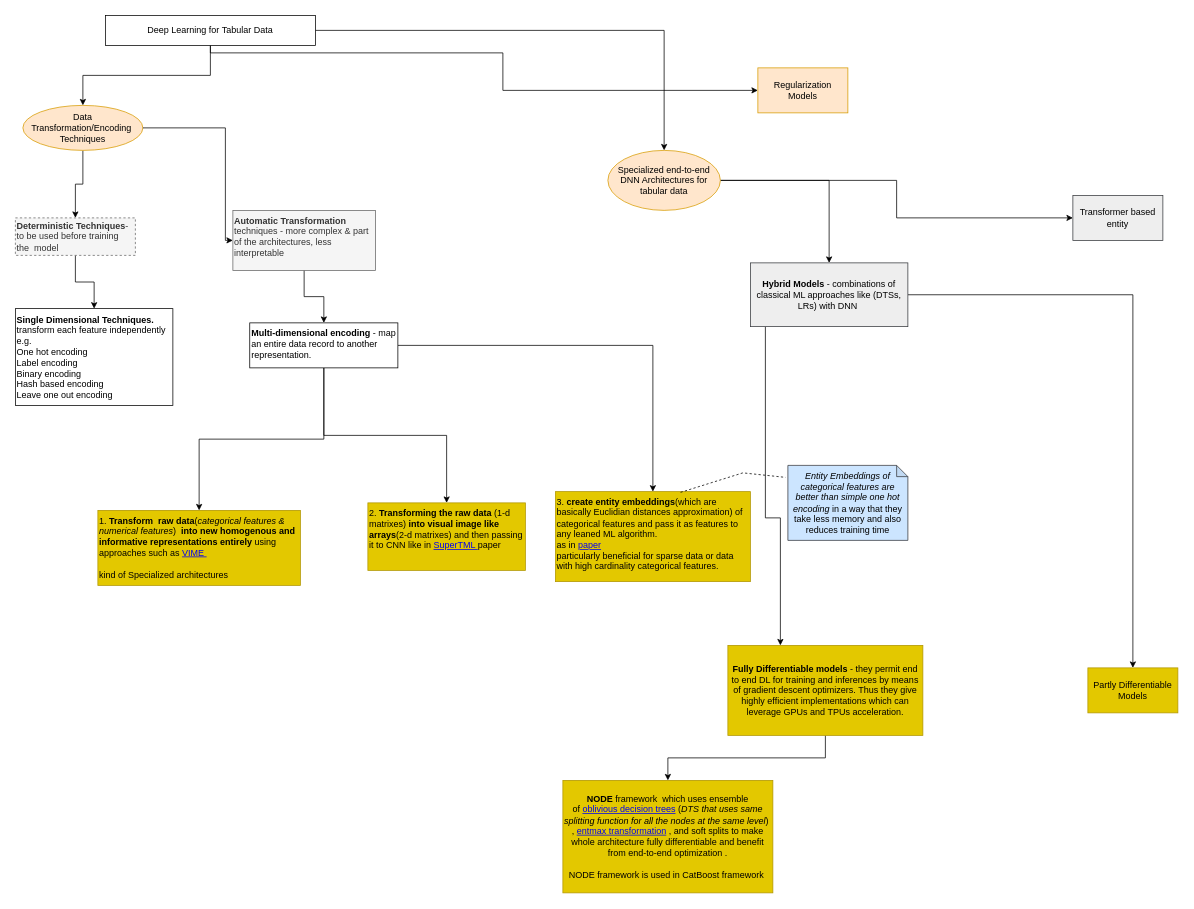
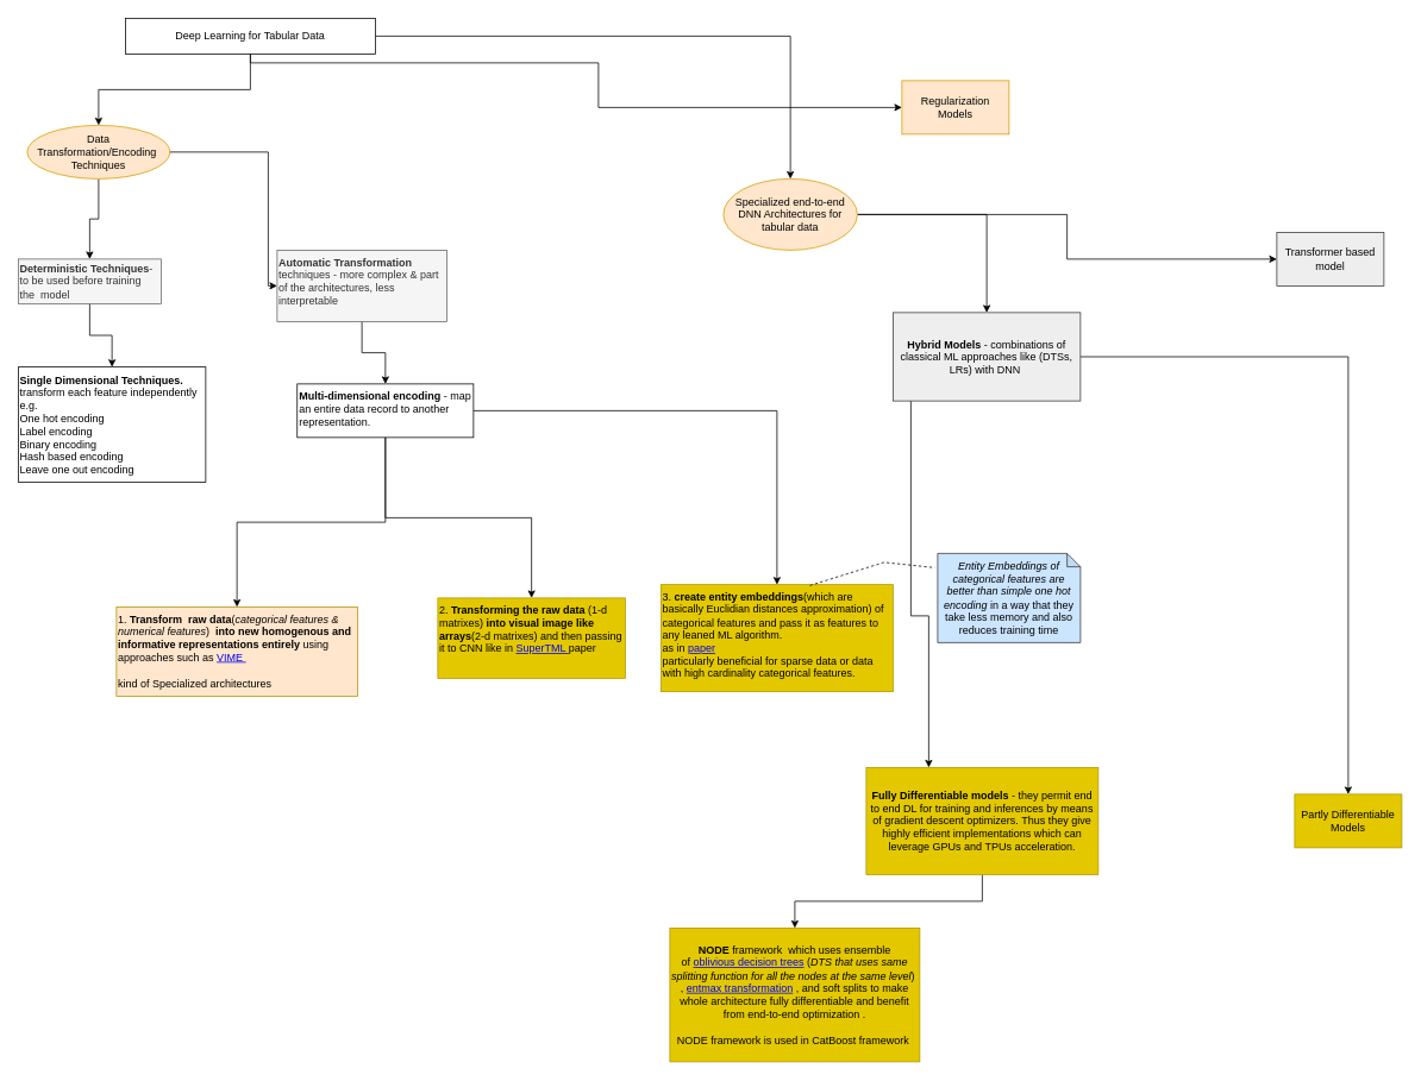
  <mxCell id="0" />
  <mxCell id="1" parent="0" />
  <mxCell id="2" value="" style="edgeStyle=orthogonalEdgeStyle;rounded=0;orthogonalLoop=1;jettySize=auto;html=1;" edge="1" parent="1" source="5" target="7"><mxGeometry relative="1" as="geometry" /></mxCell>
  <mxCell id="3" value="" style="edgeStyle=orthogonalEdgeStyle;rounded=0;orthogonalLoop=1;jettySize=auto;html=1;" edge="1" parent="1" source="5" target="10"><mxGeometry relative="1" as="geometry" /></mxCell>
  <mxCell id="4" value="" style="edgeStyle=orthogonalEdgeStyle;rounded=0;orthogonalLoop=1;jettySize=auto;html=1;" edge="1" parent="1" source="5" target="11"><mxGeometry relative="1" as="geometry"><Array as="points"><mxPoint x="280" y="70" /><mxPoint x="670" y="70" /></Array></mxGeometry></mxCell>
  <mxCell id="5" value="Deep Learning for Tabular Data" style="rounded=0;whiteSpace=wrap;html=1;" vertex="1" parent="1"><mxGeometry x="140" y="20" width="280" height="40" as="geometry" /></mxCell>
  <mxCell id="6" value="" style="edgeStyle=orthogonalEdgeStyle;rounded=0;orthogonalLoop=1;jettySize=auto;html=1;" edge="1" parent="1" source="7" target="14"><mxGeometry relative="1" as="geometry" /></mxCell>
  <mxCell id="7" value="Data Transformation/Encoding&amp;nbsp; Techniques" style="ellipse;whiteSpace=wrap;html=1;rounded=0;fillColor=#ffe6cc;strokeColor=#d79b00;" vertex="1" parent="1"><mxGeometry x="30" y="140" width="160" height="60" as="geometry" /></mxCell>
  <mxCell id="8" value="" style="edgeStyle=orthogonalEdgeStyle;rounded=0;orthogonalLoop=1;jettySize=auto;html=1;" edge="1" parent="1" source="10" target="29"><mxGeometry relative="1" as="geometry" /></mxCell>
  <mxCell id="9" value="" style="edgeStyle=orthogonalEdgeStyle;rounded=0;orthogonalLoop=1;jettySize=auto;html=1;" edge="1" parent="1" source="10" target="30"><mxGeometry relative="1" as="geometry" /></mxCell>
  <mxCell id="10" value="Specialized end-to-end DNN Architectures for tabular data" style="ellipse;whiteSpace=wrap;html=1;rounded=0;fillColor=#ffe6cc;strokeColor=#d79b00;" vertex="1" parent="1"><mxGeometry x="810" y="200" width="150" height="80" as="geometry" /></mxCell>
  <mxCell id="11" value="Regularization Models" style="whiteSpace=wrap;html=1;fillColor=#ffe6cc;strokeColor=#d79b00;rounded=0;" vertex="1" parent="1"><mxGeometry x="1010" y="90" width="120" height="60" as="geometry" /></mxCell>
  <mxCell id="12" value="" style="edgeStyle=orthogonalEdgeStyle;rounded=0;orthogonalLoop=1;jettySize=auto;html=1;exitX=1;exitY=0.5;exitDx=0;exitDy=0;" edge="1" parent="1" source="7" target="16"><mxGeometry relative="1" as="geometry"><mxPoint x="340" y="340" as="sourcePoint" /><Array as="points"><mxPoint x="300" y="170" /><mxPoint x="300" y="320" /></Array></mxGeometry></mxCell>
  <mxCell id="13" value="" style="edgeStyle=orthogonalEdgeStyle;rounded=0;orthogonalLoop=1;jettySize=auto;html=1;" edge="1" parent="1" source="14" target="17"><mxGeometry relative="1" as="geometry" /></mxCell>
- <mxCell id="14" value="&lt;b&gt;Deterministic Techniques&lt;/b&gt;- to be used before training the&amp;nbsp; model" style="whiteSpace=wrap;html=1;fillColor=#f5f5f5;strokeColor=#666666;rounded=0;align=left;fontColor=#333333;dashed=1;" vertex="1" parent="1"><mxGeometry x="20" y="290" width="160" height="50" as="geometry" /></mxCell>
+ <mxCell id="14" value="&lt;b&gt;Deterministic Techniques&lt;/b&gt;- to be used before training the&amp;nbsp; model" style="whiteSpace=wrap;html=1;fillColor=#f5f5f5;strokeColor=#666666;rounded=0;align=left;fontColor=#333333;" vertex="1" parent="1"><mxGeometry x="20" y="290" width="160" height="50" as="geometry" /></mxCell>
  <mxCell id="15" value="" style="edgeStyle=orthogonalEdgeStyle;rounded=0;orthogonalLoop=1;jettySize=auto;html=1;" edge="1" parent="1" source="16" target="21"><mxGeometry relative="1" as="geometry" /></mxCell>
  <mxCell id="16" value="&lt;b&gt;Automatic Transformation&lt;/b&gt; techniques - more complex &amp;amp; part of the architectures, less interpretable" style="whiteSpace=wrap;html=1;fillColor=#f5f5f5;strokeColor=#666666;rounded=0;align=left;verticalAlign=top;fontColor=#333333;" vertex="1" parent="1"><mxGeometry x="310" y="280" width="190" height="80" as="geometry" /></mxCell>
  <mxCell id="17" value="&lt;b&gt;Single Dimensional Techniques.&lt;/b&gt;&lt;br&gt;transform each feature independently&amp;nbsp;&lt;br&gt;e.g.&lt;br&gt;One hot encoding&lt;br&gt;Label encoding&lt;br&gt;Binary encoding&lt;br&gt;Hash based encoding&lt;br&gt;Leave one out encoding" style="rounded=0;whiteSpace=wrap;html=1;align=left;" vertex="1" parent="1"><mxGeometry x="20" y="411" width="210" height="129" as="geometry" /></mxCell>
  <mxCell id="18" value="" style="edgeStyle=orthogonalEdgeStyle;rounded=0;orthogonalLoop=1;jettySize=auto;html=1;" edge="1" parent="1" source="21" target="22"><mxGeometry relative="1" as="geometry" /></mxCell>
  <mxCell id="19" value="" style="edgeStyle=orthogonalEdgeStyle;rounded=0;orthogonalLoop=1;jettySize=auto;html=1;" edge="1" parent="1" source="21" target="23"><mxGeometry relative="1" as="geometry" /></mxCell>
  <mxCell id="20" value="" style="edgeStyle=orthogonalEdgeStyle;rounded=0;orthogonalLoop=1;jettySize=auto;html=1;" edge="1" parent="1" source="21" target="24"><mxGeometry relative="1" as="geometry" /></mxCell>
  <mxCell id="21" value="&lt;b&gt;Multi-dimensional encoding &lt;/b&gt;- map an entire data record to another representation." style="whiteSpace=wrap;html=1;align=left;verticalAlign=top;rounded=0;" vertex="1" parent="1"><mxGeometry x="332.5" y="430" width="197.5" height="60" as="geometry" /></mxCell>
- <mxCell id="22" value="1. &lt;b&gt;Transform&amp;nbsp; raw data&lt;/b&gt;(&lt;i&gt;categorical features &amp;amp; numerical features&lt;/i&gt;)&amp;nbsp; &lt;b&gt;into new homogenous and informative representations entirely &lt;/b&gt;using approaches such as &lt;a href=&quot;https://www.semanticscholar.org/paper/1be6ddac2e262ff915c9fc2eacbf615082240219&quot;&gt;VIME&lt;b&gt;&amp;nbsp;&lt;/b&gt;&lt;/a&gt;&lt;br&gt;&lt;br&gt;kind of Specialized architectures" style="whiteSpace=wrap;html=1;align=left;verticalAlign=top;fillColor=#e3c800;strokeColor=#B09500;fontColor=#000000;rounded=0;" vertex="1" parent="1"><mxGeometry x="130" y="680" width="270" height="100" as="geometry" /></mxCell>
+ <mxCell id="22" value="1. &lt;b&gt;Transform&amp;nbsp; raw data&lt;/b&gt;(&lt;i&gt;categorical features &amp;amp; numerical features&lt;/i&gt;)&amp;nbsp; &lt;b&gt;into new homogenous and informative representations entirely &lt;/b&gt;using approaches such as &lt;a href=&quot;https://www.semanticscholar.org/paper/1be6ddac2e262ff915c9fc2eacbf615082240219&quot;&gt;VIME&lt;b&gt;&amp;nbsp;&lt;/b&gt;&lt;/a&gt;&lt;br&gt;&lt;br&gt;kind of Specialized architectures" style="whiteSpace=wrap;html=1;align=left;verticalAlign=top;fillColor=#ffe6cc;strokeColor=#B09500;fontColor=#000000;rounded=0;" vertex="1" parent="1"><mxGeometry x="130" y="680" width="270" height="100" as="geometry" /></mxCell>
  <mxCell id="23" value="2. &lt;b&gt;Transforming the raw data&lt;/b&gt; (1-d matrixes) &lt;b&gt;into visual image like arrays&lt;/b&gt;(2-d matrixes) and then passing it to CNN like in &lt;a href=&quot;https://www.semanticscholar.org/paper/504fd8a5eec03ec865f43cae9886004ac7b96d67&quot;&gt;SuperTML &lt;/a&gt;paper" style="whiteSpace=wrap;html=1;align=left;verticalAlign=top;fillColor=#e3c800;strokeColor=#B09500;fontColor=#000000;rounded=0;" vertex="1" parent="1"><mxGeometry x="490" y="670" width="210" height="90" as="geometry" /></mxCell>
  <mxCell id="24" value="3. &lt;b&gt;create entity embeddings&lt;/b&gt;(which are basically Euclidian distances approximation) of categorical features and pass it as features to any leaned ML algorithm.&amp;nbsp;&lt;br&gt;as in &lt;a href=&quot;https://www.semanticscholar.org/paper/f9408afe434ab6ea5e852d92d5454063815a8685&quot;&gt;paper&lt;/a&gt;&lt;br&gt;particularly beneficial for sparse data or data with high cardinality categorical features." style="whiteSpace=wrap;html=1;align=left;verticalAlign=top;fillColor=#e3c800;strokeColor=#B09500;fontColor=#000000;rounded=0;" vertex="1" parent="1"><mxGeometry x="740" y="655" width="260" height="120" as="geometry" /></mxCell>
  <mxCell id="25" value="&lt;i&gt;Entity Embeddings of categorical features are better than simple one hot encoding&lt;/i&gt; in a way that they take less memory and also reduces training time" style="shape=note;whiteSpace=wrap;html=1;backgroundOutline=1;darkOpacity=0.05;size=15;fillColor=#cce5ff;strokeColor=#36393d;" vertex="1" parent="1"><mxGeometry x="1050" y="620" width="160" height="100" as="geometry" /></mxCell>
  <mxCell id="26" value="" style="endArrow=none;dashed=1;html=1;rounded=0;entryX=-0.019;entryY=0.16;entryDx=0;entryDy=0;entryPerimeter=0;exitX=0.642;exitY=0.008;exitDx=0;exitDy=0;exitPerimeter=0;" edge="1" parent="1" source="24" target="25"><mxGeometry width="50" height="50" relative="1" as="geometry"><mxPoint x="910" y="650" as="sourcePoint" /><mxPoint x="960" y="600" as="targetPoint" /><Array as="points"><mxPoint x="990" y="630" /></Array></mxGeometry></mxCell>
  <mxCell id="27" value="" style="edgeStyle=orthogonalEdgeStyle;rounded=0;orthogonalLoop=1;jettySize=auto;html=1;" edge="1" parent="1" source="29" target="32"><mxGeometry relative="1" as="geometry"><Array as="points"><mxPoint x="1020" y="690" /><mxPoint x="1040" y="690" /></Array></mxGeometry></mxCell>
  <mxCell id="28" value="" style="edgeStyle=orthogonalEdgeStyle;rounded=0;orthogonalLoop=1;jettySize=auto;html=1;" edge="1" parent="1" source="29" target="33"><mxGeometry relative="1" as="geometry" /></mxCell>
- <mxCell id="29" value="&lt;b&gt;Hybrid Models &lt;/b&gt;- combinations of classical ML approaches like (DTSs, LRs) with DNN&amp;nbsp;" style="whiteSpace=wrap;html=1;fillColor=#eeeeee;strokeColor=#36393d;rounded=0;" vertex="1" parent="1"><mxGeometry x="1000" y="350" width="210" height="85" as="geometry" /></mxCell>
- <mxCell id="30" value="Transformer based entity" style="whiteSpace=wrap;html=1;fillColor=#eeeeee;strokeColor=#36393d;rounded=0;" vertex="1" parent="1"><mxGeometry x="1430" y="260" width="120" height="60" as="geometry" /></mxCell>
+ <mxCell id="29" value="&lt;b&gt;Hybrid Models &lt;/b&gt;- combinations of classical ML approaches like (DTSs, LRs) with DNN&amp;nbsp;" style="whiteSpace=wrap;html=1;fillColor=#eeeeee;strokeColor=#36393d;rounded=0;" vertex="1" parent="1"><mxGeometry x="1000" y="350" width="210" height="99" as="geometry" /></mxCell>
+ <mxCell id="30" value="Transformer based model" style="whiteSpace=wrap;html=1;fillColor=#eeeeee;strokeColor=#36393d;rounded=0;" vertex="1" parent="1"><mxGeometry x="1430" y="260" width="120" height="60" as="geometry" /></mxCell>
  <mxCell id="31" value="" style="edgeStyle=orthogonalEdgeStyle;rounded=0;orthogonalLoop=1;jettySize=auto;html=1;" edge="1" parent="1" source="32" target="34"><mxGeometry relative="1" as="geometry" /></mxCell>
  <mxCell id="32" value="&lt;b&gt;Fully Differentiable models&lt;/b&gt; - they permit end to end DL for training and inferences by means of gradient descent optimizers. Thus they give highly efficient implementations which can leverage GPUs and TPUs acceleration." style="whiteSpace=wrap;html=1;fillColor=#e3c800;strokeColor=#B09500;rounded=0;fontColor=#000000;" vertex="1" parent="1"><mxGeometry x="970" y="860" width="260" height="120" as="geometry" /></mxCell>
  <mxCell id="33" value="Partly Differentiable Models" style="whiteSpace=wrap;html=1;fillColor=#e3c800;strokeColor=#B09500;rounded=0;fontColor=#000000;" vertex="1" parent="1"><mxGeometry x="1450" y="890" width="120" height="60" as="geometry" /></mxCell>
  <mxCell id="34" value="&lt;b&gt;NODE &lt;/b&gt;framework&amp;nbsp; which uses ensemble of&amp;nbsp;&lt;a href=&quot;https://www.semanticscholar.org/paper/f123360fe7c9d721524367c51cbbc3205f8166d2&quot;&gt;oblivious decision trees&lt;/a&gt;&amp;nbsp;(&lt;i&gt;DTS that uses same splitting function for all the nodes at the same level&lt;/i&gt;)&amp;nbsp; , &lt;a href=&quot;https://www.semanticscholar.org/paper/3cee801d10f410f0feb1a2390776a01ba2765001&quot;&gt;entmax transformation&lt;/a&gt; , and soft splits to make whole architecture fully differentiable and benefit from end-to-end optimization .&lt;br&gt;&lt;br&gt;NODE framework is used in CatBoost framework&amp;nbsp;" style="whiteSpace=wrap;html=1;fillColor=#e3c800;strokeColor=#B09500;fontColor=#000000;rounded=0;" vertex="1" parent="1"><mxGeometry x="750" y="1040" width="280" height="150" as="geometry" /></mxCell>
